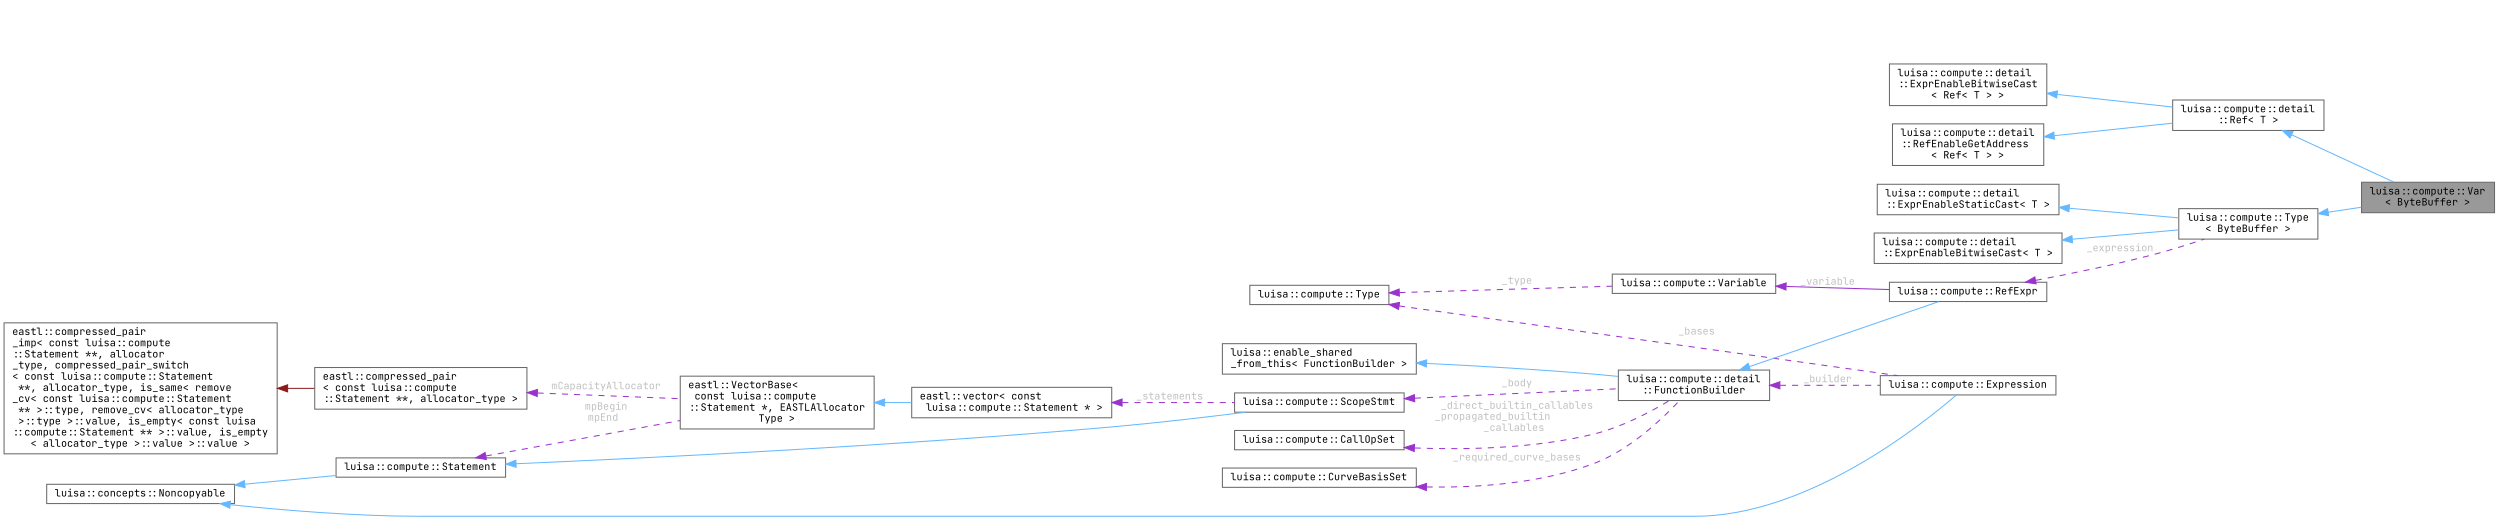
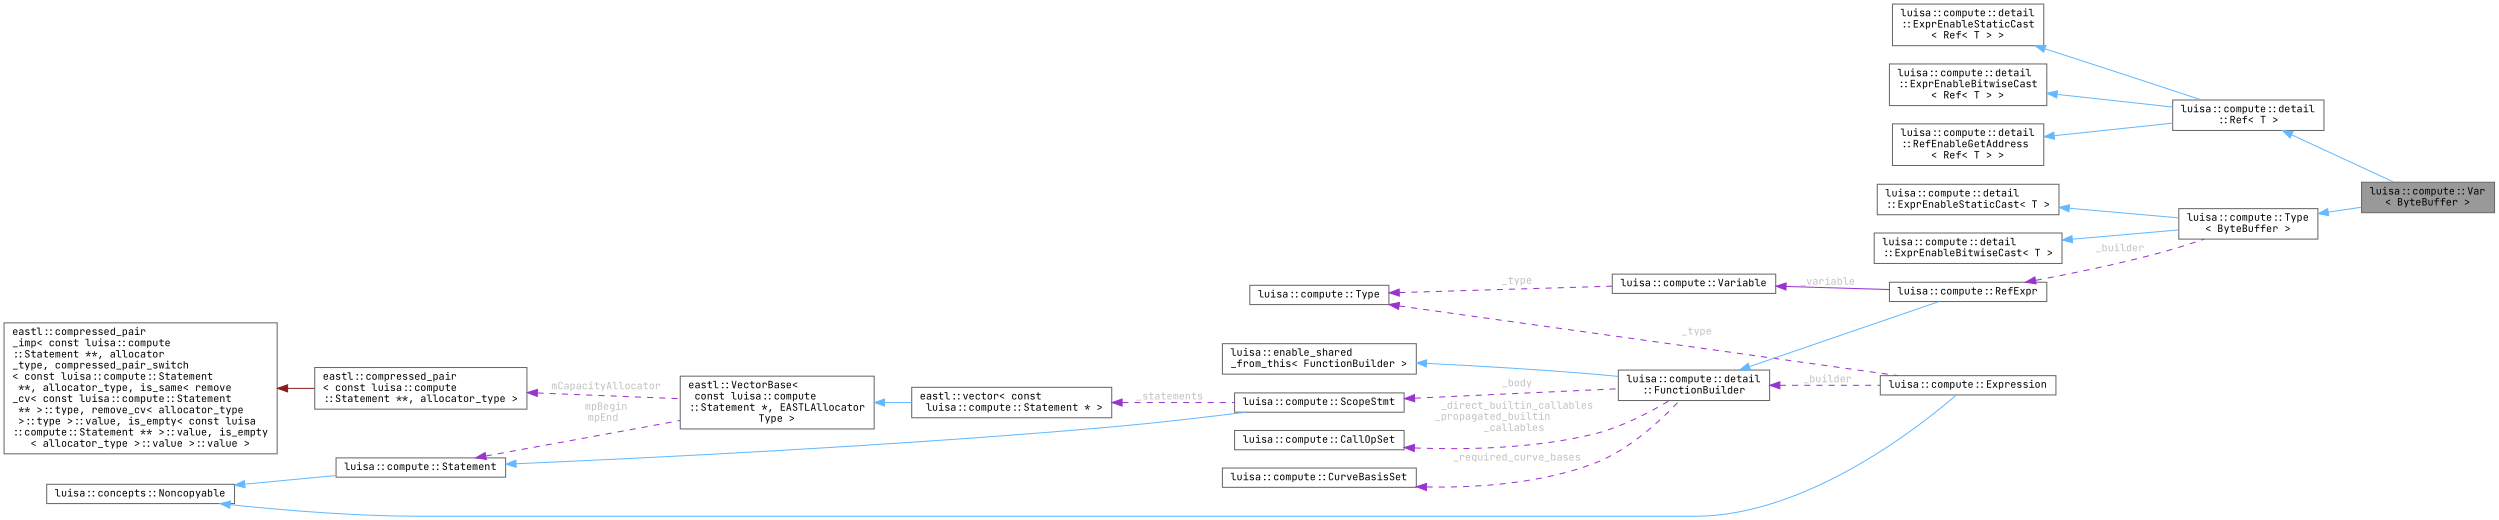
  digraph {
    fontname="JetBrains Mono"
    rankdir=LR
    node [color=gray40 fillcolor=white fontname="JetBrains Mono" fontsize=10 shape=box style=filled]
    edge [color=steelblue1 dir=back fontname="JetBrains Mono" fontsize=10 labelfontname=Helvetica labelfontsize=10 style=solid]
    n1 [fillcolor=grey60 fontcolor=black height=0.2 label="luisa::compute::Var\l\< ByteBuffer \>" width=0.4]
    n2 [height=0.2 label="luisa::compute::detail\l::Ref\< T \>" width=0.4]
+   n3 [height=0.2 label="luisa::compute::detail\l::ExprEnableStaticCast\l\< Ref\< T \> \>" width=0.4]
    n4 [height=0.2 label="luisa::compute::detail\l::ExprEnableBitwiseCast\l\< Ref\< T \> \>" width=0.4]
    n5 [height=0.2 label="luisa::compute::detail\l::RefEnableGetAddress\l\< Ref\< T \> \>" width=0.4]
    n6 [height=0.2 label="luisa::compute::Type\l\< ByteBuffer \>" width=0.4]
    n7 [height=0.2 label="luisa::compute::detail\l::ExprEnableStaticCast\< T \>" width=0.4]
    n8 [height=0.2 label="luisa::compute::detail\l::ExprEnableBitwiseCast\< T \>" width=0.4]
    n9 [height=0.2 label="luisa::compute::RefExpr" width=0.4]
    n10 [height=0.2 label="luisa::compute::Expression" width=0.4]
    n11 [height=0.2 label="luisa::concepts::Noncopyable" width=0.4]
    n12 [height=0.2 label="luisa::compute::Statement" width=0.4]
    n13 [height=0.2 label="luisa::compute::ScopeStmt" width=0.4]
    n14 [height=0.2 label="eastl::VectorBase\<\l const luisa::compute\l::Statement *, EASTLAllocator\lType \>" width=0.4]
    n15 [height=0.2 label="luisa::compute::Type" width=0.4]
    n16 [height=0.2 label="luisa::compute::Variable" width=0.4]
    n17 [height=0.2 label="luisa::compute::detail\l::FunctionBuilder" width=0.4]
    n18 [height=0.2 label="luisa::enable_shared\l_from_this\< FunctionBuilder \>" width=0.4]
    n19 [height=0.2 label="eastl::vector\< const\l luisa::compute::Statement * \>" width=0.4]
    n20 [height=0.2 label="eastl::compressed_pair\l\< const luisa::compute\l::Statement **, allocator_type \>" width=0.4]
    n21 [height=0.2 label="eastl::compressed_pair\l_imp\< const luisa::compute\l::Statement **, allocator\l_type, compressed_pair_switch\l\< const luisa::compute::Statement\l **, allocator_type, is_same\< remove\l_cv\< const luisa::compute::Statement\l ** \>::type, remove_cv\< allocator_type\l \>::type \>::value, is_empty\< const luisa\l::compute::Statement ** \>::value, is_empty\l\< allocator_type \>::value \>::value \>" width=0.4]
    n22 [height=0.2 label="luisa::compute::CallOpSet" width=0.4]
    n23 [height=0.2 label="luisa::compute::CurveBasisSet" width=0.4]
    n2 -> n1
+   n3 -> n2
    n4 -> n2
    n5 -> n2
    n6 -> n1
    n7 -> n6
    n8 -> n6
-   n9 -> n6 [color=darkorchid3 fontcolor=grey label=" _expression" style=dashed]
+   n9 -> n6 [color=darkorchid3 fontcolor=grey label=" _builder" style=dashed]
    n11 -> n10
    n11 -> n12
    n12 -> n13
    n12 -> n14 [color=darkorchid3 fontcolor=grey label=" mpBegin\nmpEnd" style=dashed]
    n13 -> n17 [color=darkorchid3 fontcolor=grey label=" _body" style=dashed]
    n14 -> n19
-   n15 -> n10 [color=darkorchid3 fontcolor=grey label=" _bases" style=dashed]
+   n15 -> n10 [color=darkorchid3 fontcolor=grey label=" _type" style=dashed]
    n15 -> n16 [color=darkorchid3 fontcolor=grey label=" _type" style=dashed]
    n16 -> n9 [color=darkorchid3 fontcolor=grey label=" _variable"]
    n17 -> n9
    n17 -> n10 [color=darkorchid3 fontcolor=grey label=" _builder" style=dashed]
    n18 -> n17
    n19 -> n13 [color=darkorchid3 fontcolor=grey label=" _statements" style=dashed]
    n20 -> n14 [color=darkorchid3 fontcolor=grey label=" mCapacityAllocator" style=dashed]
    n21 -> n20 [color=firebrick4]
    n22 -> n17 [color=darkorchid3 fontcolor=grey label=" _direct_builtin_callables\n_propagated_builtin\l_callables" style=dashed]
    n23 -> n17 [color=darkorchid3 fontcolor=grey label=" _required_curve_bases" style=dashed]
  }
